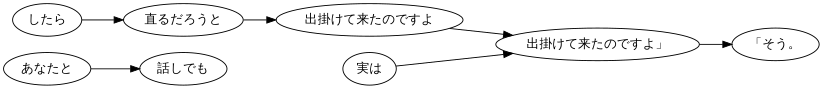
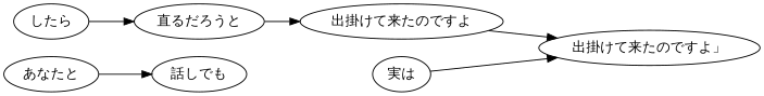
  digraph {
    fontname="DejaVu Serif"
    rankdir=LR
    node [fontname="DejaVu Serif"]
    edge [fontname="DejaVu Serif"]
    n1 [label="あなたと"]
    n2 [label="話しでも"]
    n3 [label="したら"]
    n4 [label="直るだろうと"]
    n5 [label="出掛けて来たのですよ"]
    n6 [label="出掛けて来たのですよ」"]
-   n7 [label="「そう。"]
    n8 [label="実は"]
    n1 -> n2
    n3 -> n4
    n4 -> n5
    n5 -> n6
-   n6 -> n7
    n8 -> n6
  }
